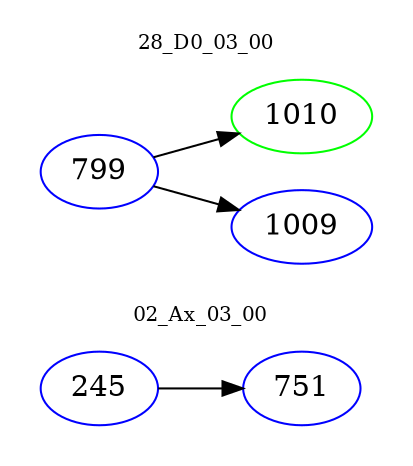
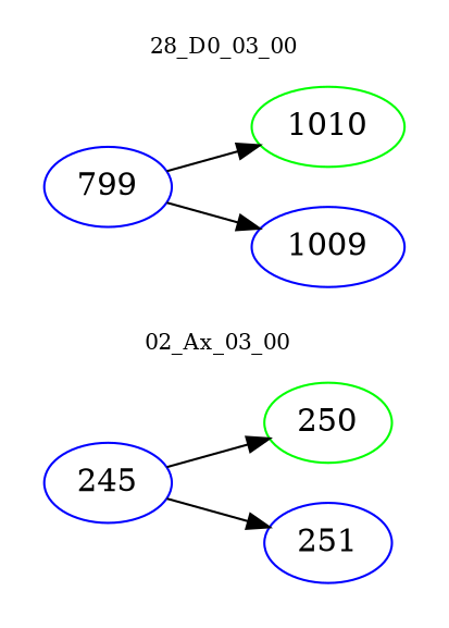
  digraph {
    rankdir=LR
    node [color=blue]
    edge [color=black]
    n1 [label=245]
-   n2 [label=751]
+   n2 [label=251]
+   n3 [color=green label=250]
    n4 [label=799]
    n5 [label=1009]
    n6 [color=green label=1010]
    subgraph cluster_1 {
      color=white
      fontsize=10
      label="02_Ax_03_00"
      n1
      n2
+     n3
    }
    subgraph cluster_2 {
      color=white
      fontsize=10
      label="28_D0_03_00"
      n4
      n5
      n6
    }
    n1 -> n2
+   n1 -> n3
    n4 -> n5
    n4 -> n6
  }
